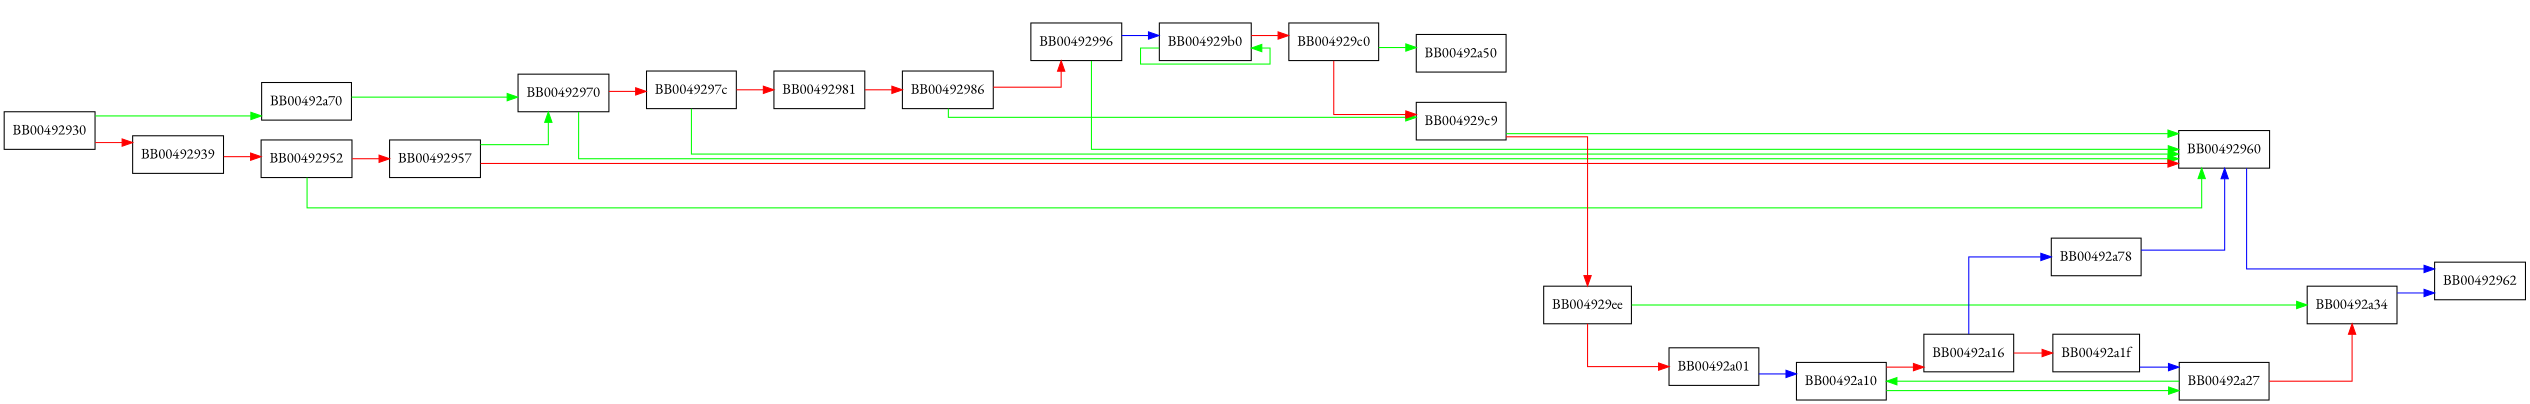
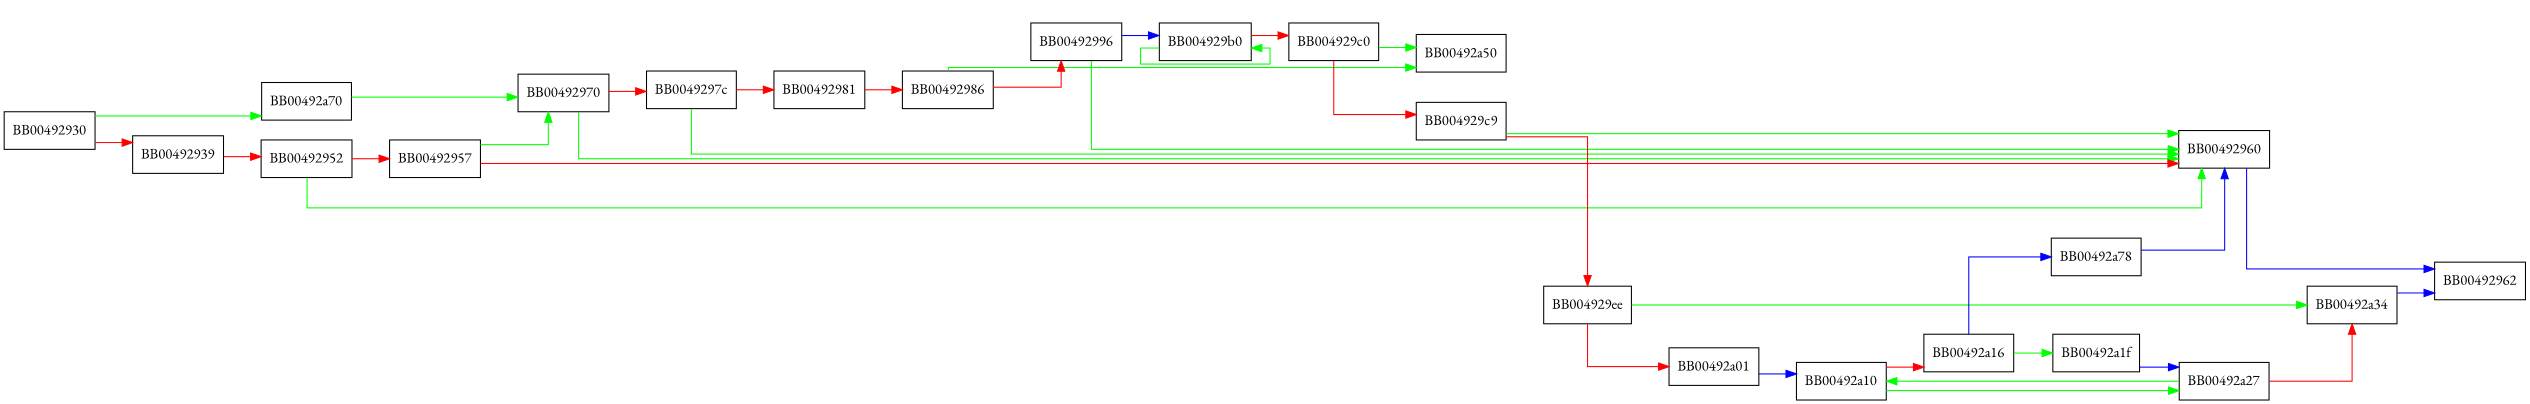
  digraph {
    fontname="EB Garamond"
    rankdir=LR
    splines=ortho
    node [fontname="EB Garamond" shape=box]
    edge [color=red fontname="EB Garamond"]
    BB00492930
    BB00492a70
    BB00492939
    BB00492970
    BB00492952
    BB00492960
    BB0049297c
    BB00492957
    BB00492962
    BB00492981
    BB00492986
    BB00492a50
    BB00492996
    BB004929b0
    BB004929c0
    BB004929c9
    BB004929ee
    BB00492a34
    BB00492a01
    BB00492a10
    BB00492a27
    BB00492a16
    BB00492a78
    BB00492a1f
    BB00492930 -> BB00492a70 [color=green]
    BB00492930 -> BB00492939
    BB00492a70 -> BB00492970 [color=green]
    BB00492939 -> BB00492952
    BB00492970 -> BB00492960 [color=green]
    BB00492970 -> BB0049297c
    BB00492952 -> BB00492960 [color=green]
    BB00492952 -> BB00492957
    BB00492960 -> BB00492962 [color=blue]
    BB0049297c -> BB00492960 [color=green]
    BB0049297c -> BB00492981
    BB00492957 -> BB00492970 [color=green]
    BB00492957 -> BB00492960
    BB00492981 -> BB00492986
-   BB00492986 -> BB004929c9 [color=green]
+   BB00492986 -> BB00492a50 [color=green]
    BB00492986 -> BB00492996
    BB00492996 -> BB00492960 [color=green]
    BB00492996 -> BB004929b0 [color=blue]
    BB004929b0 -> BB004929b0 [color=green]
    BB004929b0 -> BB004929c0
    BB004929c0 -> BB00492a50 [color=green]
    BB004929c0 -> BB004929c9
    BB004929c9 -> BB00492960 [color=green]
    BB004929c9 -> BB004929ee
    BB004929ee -> BB00492a34 [color=green]
    BB004929ee -> BB00492a01
    BB00492a34 -> BB00492962 [color=blue]
    BB00492a01 -> BB00492a10 [color=blue]
    BB00492a10 -> BB00492a27 [color=green]
    BB00492a10 -> BB00492a16
    BB00492a27 -> BB00492a34
    BB00492a27 -> BB00492a10 [color=green]
    BB00492a16 -> BB00492a78 [color=blue]
-   BB00492a16 -> BB00492a1f
+   BB00492a16 -> BB00492a1f [color=green]
    BB00492a78 -> BB00492960 [color=blue]
    BB00492a1f -> BB00492a27 [color=blue]
  }
